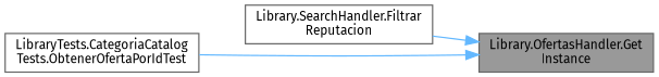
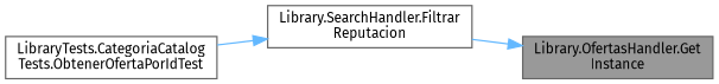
  digraph {
    fontname="Fira Sans"
    rankdir=RL
    node [color=grey40 fillcolor=white fontname="Fira Sans" fontsize=10 shape=box style=filled]
    edge [color=steelblue1 dir=back fontname="Fira Sans" fontsize=10 labelfontname=Helvetica labelfontsize=10 style=solid]
    n1 [color=gray40 fillcolor=grey60 fontcolor=black height=0.2 label="Library.OfertasHandler.Get\lInstance" width=0.4]
    n2 [height=0.2 label="Library.SearchHandler.Filtrar\lReputacion" width=0.4]
    n3 [height=0.2 label="LibraryTests.CategoriaCatalog\lTests.ObtenerOfertaPorIdTest" width=0.4]
    n1 -> n2
-   n1 -> n3
+   n2 -> n3
  }
